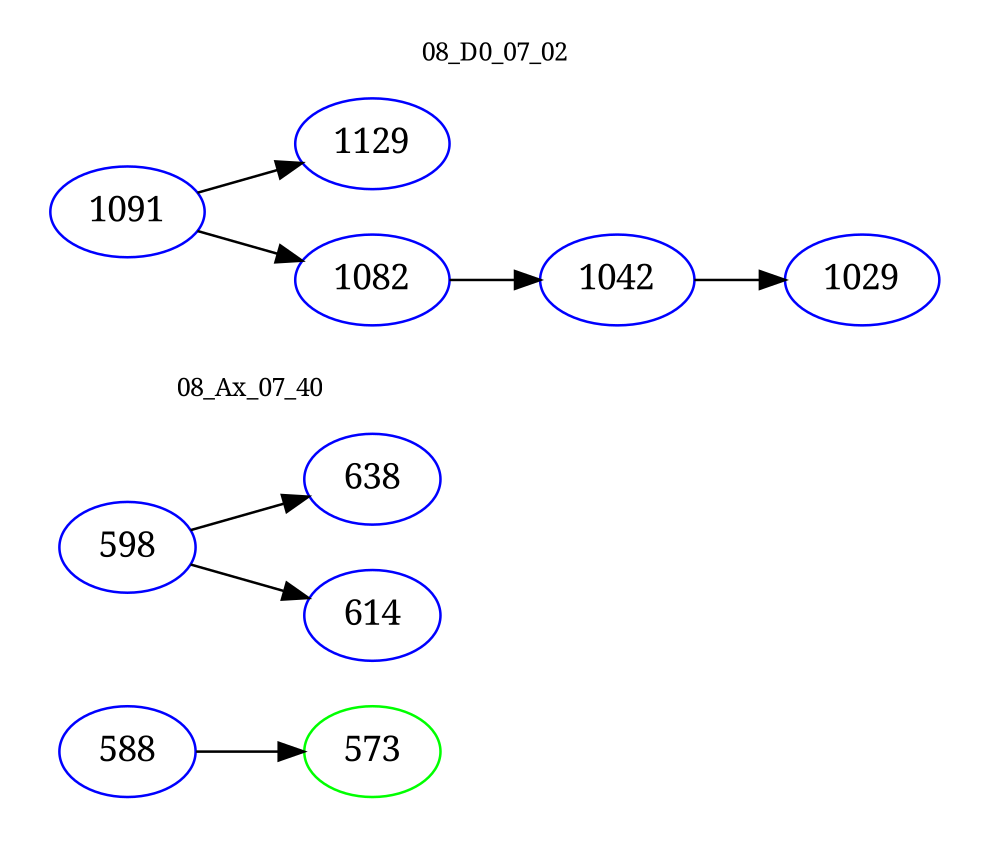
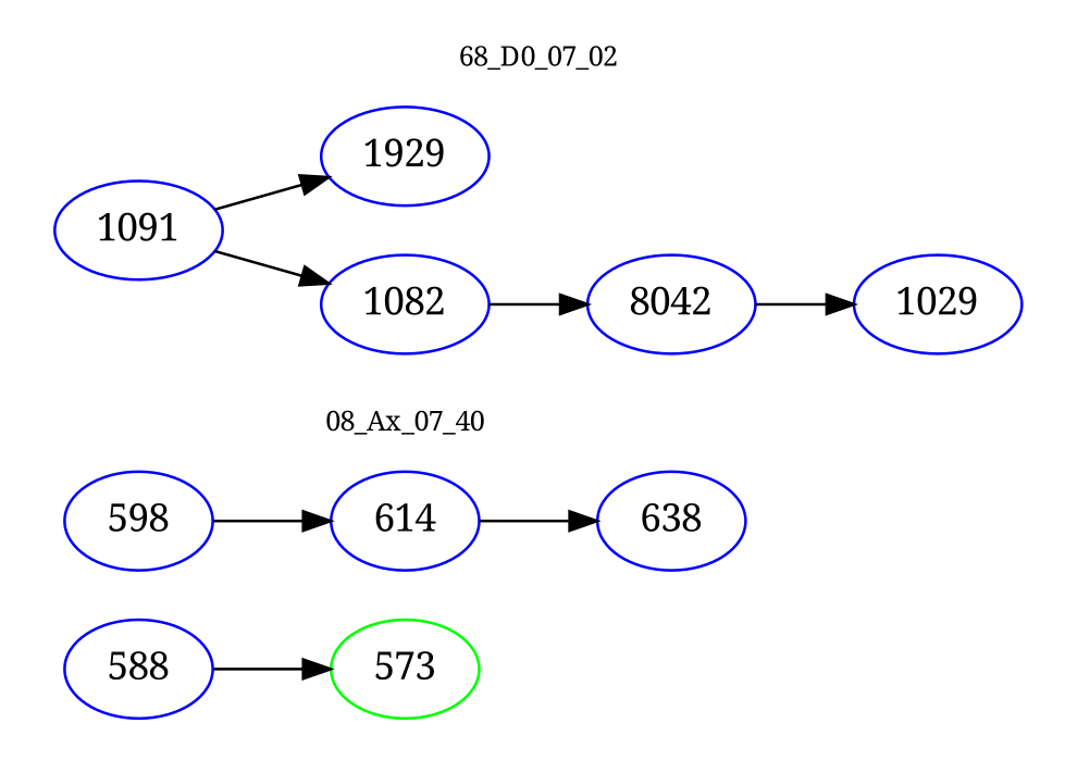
  digraph {
    fontname="Noto Serif"
    rankdir=LR
    node [color=blue fontname="Noto Serif"]
    edge [color=black fontname="Noto Serif"]
    n1 [label=598]
    n2 [label=588]
    n3 [label=614]
    n4 [color=green label=573]
    n5 [label=638]
    n6 [label=1082]
-   n7 [label=1042]
+   n7 [label=8042]
    n8 [label=1091]
    n9 [label=1029]
-   n10 [label=1129]
+   n10 [label=1929]
    subgraph cluster_1 {
      color=white
      fontsize=10
      label="08_Ax_07_40"
      n1
      n2
      n3
      n4
      n5
    }
    subgraph cluster_2 {
      color=white
      fontsize=10
-     label="08_D0_07_02"
+     label="68_D0_07_02"
      n6
      n7
      n8
      n9
      n10
    }
    n1 -> n3
    n2 -> n4
-   n1 -> n5
+   n3 -> n5
    n6 -> n7
    n7 -> n9
    n8 -> n6
    n8 -> n10
  }
